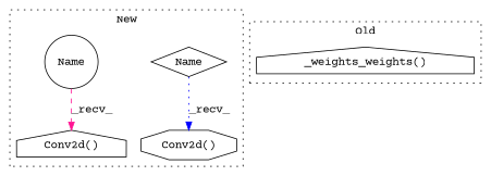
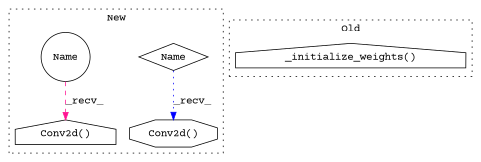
  digraph {
    fontname="Courier Prime"
    node [a=75 l=78 s=1414 shape=house fontname="Courier Prime"]
    edge [fontname="Courier Prime"]
    n1 [label="Conv2d()"]
    n2 [label="Conv2d()" s=1506 shape=octagon]
    n3 [a=87 l=2 label=Name s=1506 shape=diamond]
    n4 [a=87 l=2 label=Name shape=circle]
-   n5 [l=26 label="_weights_weights()" s=1624]
+   n5 [l=26 label="_initialize_weights()" s=1624]
    subgraph cluster_1 {
      label=New
      style=dotted
      n1
      n2
      n3
      n4
    }
    subgraph cluster_2 {
      label=Old
      style=dotted
      n5
    }
    n3 -> n2 [label=_recv_ color=blue style=dotted]
    n4 -> n1 [label=_recv_ color=deeppink style=dashed]
  }
